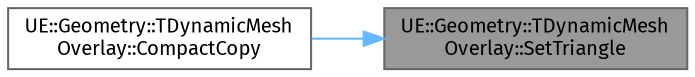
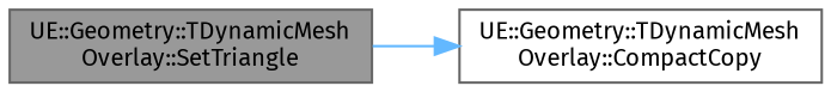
  digraph {
    rankdir=RL
    fontname="Fira Sans"
    node [fontname="Fira Sans" fontsize=10 shape=box style=filled]
    n1 [color=gray40 fillcolor=grey60 fontcolor=black height=0.2 label="UE::Geometry::TDynamicMesh\lOverlay::SetTriangle" width=0.4]
    n2 [color=grey40 fillcolor=white height=0.2 label="UE::Geometry::TDynamicMesh\lOverlay::CompactCopy" width=0.4]
-   n1 -> n2 [color=steelblue1 dir=back fontname="Fira Sans" fontsize=10 labelfontname=Helvetica labelfontsize=10 style=solid]
+   n2 -> n1 [color=steelblue1 dir=back fontname="Fira Sans" fontsize=10 labelfontname=Helvetica labelfontsize=10 style=solid]
  }
